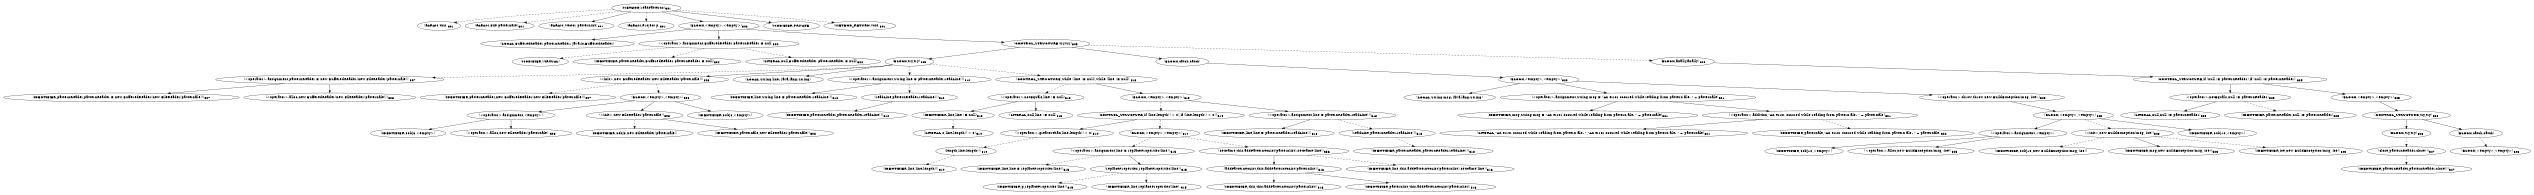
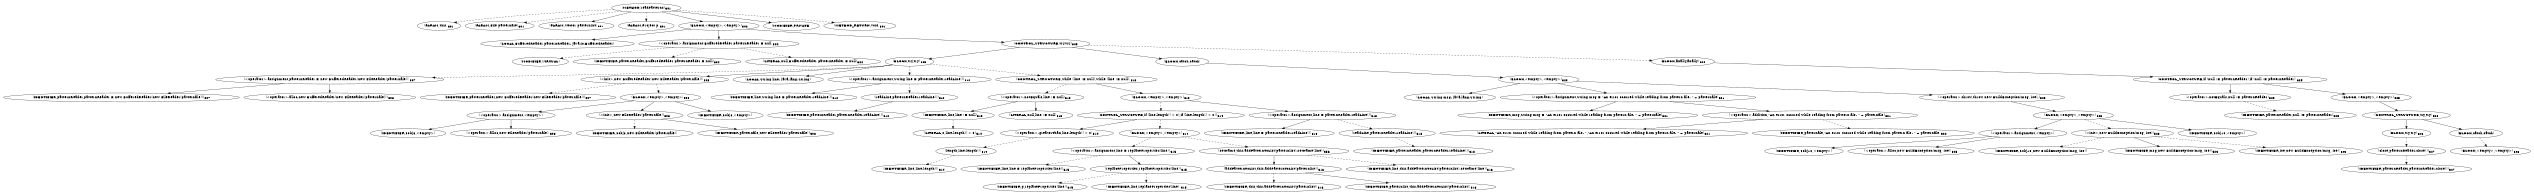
  digraph {
    edge [style=solid]
    n1 [label=<(METHOD,readPatterns)<SUB>301</SUB>>]
    n2 [label=<(PARAM,this)<SUB>301</SUB>>]
    n3 [label=<(PARAM,File patternfile)<SUB>301</SUB>>]
    n4 [label=<(PARAM,Vector patternlist)<SUB>301</SUB>>]
    n5 [label=<(PARAM,Project p)<SUB>301</SUB>>]
    n6 [label=<(BLOCK,&lt;empty&gt;,&lt;empty&gt;)<SUB>302</SUB>>]
    n7 [label=<(MODIFIER,PRIVATE)>]
    n8 [label=<(METHOD_RETURN,void)<SUB>301</SUB>>]
    n9 [label=<(LOCAL,BufferedReader patternReader: java.io.BufferedReader)>]
    n10 [label=<(&lt;operator&gt;.assignment,BufferedReader patternReader = null)<SUB>304</SUB>>]
    n11 [label=<(CONTROL_STRUCTURE,try,try)<SUB>305</SUB>>]
    n12 [label=<(MODIFIER,VIRTUAL)>]
    n13 [label=<(IDENTIFIER,patternReader,BufferedReader patternReader = null)<SUB>304</SUB>>]
    n14 [label=<(LITERAL,null,BufferedReader patternReader = null)<SUB>304</SUB>>]
    n15 [label=<(BLOCK,try,try)<SUB>305</SUB>>]
    n16 [label=<(BLOCK,catch,catch)>]
    n17 [label=<(BLOCK,finally,finally)<SUB>324</SUB>>]
    n18 [label=<(&lt;operator&gt;.assignment,patternReader = new BufferedReader(new FileReader(patternfile)))<SUB>307</SUB>>]
    n19 [label=<(&lt;init&gt;,new BufferedReader(new FileReader(patternfile)))<SUB>308</SUB>>]
    n20 [label=<(LOCAL,String line: java.lang.String)>]
    n21 [label=<(&lt;operator&gt;.assignment,String line = patternReader.readLine())<SUB>312</SUB>>]
    n22 [label=<(CONTROL_STRUCTURE,while (line != null),while (line != null))<SUB>313</SUB>>]
    n23 [label=<(BLOCK,&lt;empty&gt;,&lt;empty&gt;)<SUB>320</SUB>>]
    n24 [label=<(CONTROL_STRUCTURE,if (null != patternReader),if (null != patternReader))<SUB>325</SUB>>]
    n25 [label=<(IDENTIFIER,patternReader,patternReader = new BufferedReader(new FileReader(patternfile)))<SUB>307</SUB>>]
    n26 [label=<(&lt;operator&gt;.alloc,new BufferedReader(new FileReader(patternfile)))<SUB>308</SUB>>]
    n27 [label=<(IDENTIFIER,patternReader,new BufferedReader(new FileReader(patternfile)))<SUB>307</SUB>>]
    n28 [label=<(BLOCK,&lt;empty&gt;,&lt;empty&gt;)<SUB>308</SUB>>]
    n29 [label=<(IDENTIFIER,line,String line = patternReader.readLine())<SUB>312</SUB>>]
    n30 [label=<(readLine,patternReader.readLine())<SUB>312</SUB>>]
    n31 [label=<(&lt;operator&gt;.notEquals,line != null)<SUB>313</SUB>>]
    n32 [label=<(BLOCK,&lt;empty&gt;,&lt;empty&gt;)<SUB>313</SUB>>]
    n33 [label=<(&lt;operator&gt;.assignment,&lt;empty&gt;)>]
    n34 [label=<(&lt;init&gt;,new FileReader(patternfile))<SUB>308</SUB>>]
    n35 [label=<(IDENTIFIER,$obj8,&lt;empty&gt;)>]
    n36 [label=<(IDENTIFIER,$obj8,&lt;empty&gt;)>]
    n37 [label=<(&lt;operator&gt;.alloc,new FileReader(patternfile))<SUB>308</SUB>>]
    n38 [label=<(IDENTIFIER,$obj8,new FileReader(patternfile))>]
    n39 [label=<(IDENTIFIER,patternfile,new FileReader(patternfile))<SUB>308</SUB>>]
    n40 [label=<(IDENTIFIER,patternReader,patternReader.readLine())<SUB>312</SUB>>]
    n41 [label=<(IDENTIFIER,line,line != null)<SUB>313</SUB>>]
    n42 [label=<(LITERAL,null,line != null)<SUB>313</SUB>>]
    n43 [label=<(CONTROL_STRUCTURE,if (line.length() &gt; 0),if (line.length() &gt; 0))<SUB>314</SUB>>]
    n44 [label=<(&lt;operator&gt;.assignment,line = patternReader.readLine())<SUB>318</SUB>>]
    n45 [label=<(LITERAL,0,line.length() &gt; 0)<SUB>314</SUB>>]
    n46 [label=<(&lt;operator&gt;.greaterThan,line.length() &gt; 0)<SUB>314</SUB>>]
    n47 [label=<(BLOCK,&lt;empty&gt;,&lt;empty&gt;)<SUB>314</SUB>>]
    n48 [label=<(IDENTIFIER,line,line = patternReader.readLine())<SUB>318</SUB>>]
    n49 [label=<(readLine,patternReader.readLine())<SUB>318</SUB>>]
    n50 [label=<(length,line.length())<SUB>314</SUB>>]
    n51 [label=<(&lt;operator&gt;.assignment,line = replaceProperties(line))<SUB>315</SUB>>]
    n52 [label=<(setName,this.addPatternToList(patternlist).setName(line))<SUB>356</SUB>>]
    n53 [label=<(IDENTIFIER,line,line.length())<SUB>314</SUB>>]
    n54 [label=<(IDENTIFIER,line,line = replaceProperties(line))<SUB>315</SUB>>]
    n55 [label=<(replaceProperties,replaceProperties(line))<SUB>315</SUB>>]
    n56 [label=<(addPatternToList,this.addPatternToList(patternlist))<SUB>316</SUB>>]
    n57 [label=<(IDENTIFIER,line,this.addPatternToList(patternlist).setName(line))<SUB>316</SUB>>]
    n58 [label=<(IDENTIFIER,p,replaceProperties(line))<SUB>315</SUB>>]
    n59 [label=<(IDENTIFIER,line,replaceProperties(line))<SUB>315</SUB>>]
    n60 [label=<(IDENTIFIER,this,this.addPatternToList(patternlist))<SUB>316</SUB>>]
    n61 [label=<(IDENTIFIER,patternlist,this.addPatternToList(patternlist))<SUB>316</SUB>>]
    n62 [label=<(IDENTIFIER,patternReader,patternReader.readLine())<SUB>318</SUB>>]
    n63 [label=<(LOCAL,String msg: java.lang.String)>]
    n64 [label=<(&lt;operator&gt;.assignment,String msg = &quot;An error occured while reading from pattern file: &quot; + patternfile)<SUB>321</SUB>>]
    n65 [label=<(&lt;operator&gt;.throw,throw new BuildException(msg, ioe);)<SUB>323</SUB>>]
    n66 [label=<(IDENTIFIER,msg,String msg = &quot;An error occured while reading from pattern file: &quot; + patternfile)<SUB>321</SUB>>]
    n67 [label=<(&lt;operator&gt;.addition,&quot;An error occured while reading from pattern file: &quot; + patternfile)<SUB>321</SUB>>]
    n68 [label=<(BLOCK,&lt;empty&gt;,&lt;empty&gt;)<SUB>323</SUB>>]
    n69 [label=<(LITERAL,&quot;An error occured while reading from pattern file: &quot;,&quot;An error occured while reading from pattern file: &quot; + patternfile)<SUB>321</SUB>>]
    n70 [label=<(IDENTIFIER,patternfile,&quot;An error occured while reading from pattern file: &quot; + patternfile)<SUB>322</SUB>>]
    n71 [label=<(&lt;operator&gt;.assignment,&lt;empty&gt;)>]
    n72 [label=<(&lt;init&gt;,new BuildException(msg, ioe))<SUB>323</SUB>>]
    n73 [label=<(IDENTIFIER,$obj10,&lt;empty&gt;)>]
    n74 [label=<(IDENTIFIER,$obj10,&lt;empty&gt;)>]
    n75 [label=<(&lt;operator&gt;.alloc,new BuildException(msg, ioe))<SUB>323</SUB>>]
    n76 [label=<(IDENTIFIER,$obj10,new BuildException(msg, ioe))>]
    n77 [label=<(IDENTIFIER,msg,new BuildException(msg, ioe))<SUB>523</SUB>>]
    n78 [label=<(IDENTIFIER,ioe,new BuildException(msg, ioe))<SUB>323</SUB>>]
    n79 [label=<(&lt;operator&gt;.notEquals,null != patternReader)<SUB>325</SUB>>]
    n80 [label=<(BLOCK,&lt;empty&gt;,&lt;empty&gt;)<SUB>325</SUB>>]
-   n81 [label=<(LITERAL,null,null != patternReader)<SUB>325</SUB>>]
    n82 [label=<(IDENTIFIER,patternReader,null != patternReader)<SUB>325</SUB>>]
    n83 [label=<(CONTROL_STRUCTURE,try,try)<SUB>326</SUB>>]
    n84 [label=<(BLOCK,try,try)<SUB>326</SUB>>]
    n85 [label=<(BLOCK,catch,catch)>]
    n86 [label=<(close,patternReader.close())<SUB>327</SUB>>]
    n87 [label=<(BLOCK,&lt;empty&gt;,&lt;empty&gt;)<SUB>328</SUB>>]
    n88 [label=<(IDENTIFIER,patternReader,patternReader.close())<SUB>327</SUB>>]
    n1 -> n2 [style=dashed]
    n1 -> n3 [style=dashed]
    n1 -> n4
    n1 -> n5 [style=dashed]
    n1 -> n6
    n1 -> n7
    n1 -> n8 [style=dashed]
    n6 -> n9
    n6 -> n10
    n6 -> n11
    n10 -> n12 [style=dashed]
    n10 -> n13 [style=dashed]
    n10 -> n14 [style=dashed]
    n11 -> n15
    n11 -> n16
    n11 -> n17 [style=dashed]
    n15 -> n18 [style=dashed]
    n15 -> n19
    n15 -> n20
    n15 -> n21 [style=dashed]
    n15 -> n22 [style=dashed]
    n16 -> n23
    n17 -> n24
    n18 -> n25
    n18 -> n26
    n19 -> n27 [style=dashed]
    n19 -> n28 [style=dashed]
    n21 -> n29
    n21 -> n30 [style=dashed]
    n22 -> n31 [style=dashed]
    n22 -> n32
    n23 -> n63
    n23 -> n64
    n23 -> n65
    n24 -> n79
    n24 -> n80
    n28 -> n33
    n28 -> n34
    n28 -> n35
    n30 -> n40
    n31 -> n41
    n31 -> n42
    n32 -> n43 [style=dashed]
    n32 -> n44
    n33 -> n36
    n33 -> n37
    n34 -> n38 [style=dashed]
    n34 -> n39
    n41 -> n45 [style=dashed]
    n43 -> n46
    n43 -> n47 [style=dashed]
    n44 -> n48
    n44 -> n49 [style=dashed]
    n46 -> n50 [style=dashed]
    n47 -> n51 [style=dashed]
    n47 -> n52 [style=dashed]
    n49 -> n62 [style=dashed]
    n50 -> n53 [style=dashed]
    n51 -> n54 [style=dashed]
    n51 -> n55
    n52 -> n56
    n52 -> n57 [style=dashed]
    n55 -> n58 [style=dashed]
    n55 -> n59 [style=dashed]
    n56 -> n60 [style=dashed]
    n56 -> n61
    n64 -> n66
    n64 -> n67
    n65 -> n68
    n67 -> n69
    n67 -> n70 [style=dashed]
    n68 -> n71
    n68 -> n72 [style=dashed]
    n68 -> n73
    n71 -> n74
    n71 -> n75
    n72 -> n76 [style=dashed]
    n72 -> n77
    n72 -> n78 [style=dashed]
-   n79 -> n81
    n79 -> n82 [style=dashed]
    n80 -> n83
    n83 -> n84
    n83 -> n85
    n84 -> n86 [style=dashed]
    n85 -> n87 [style=dashed]
    n86 -> n88 [style=dashed]
  }
